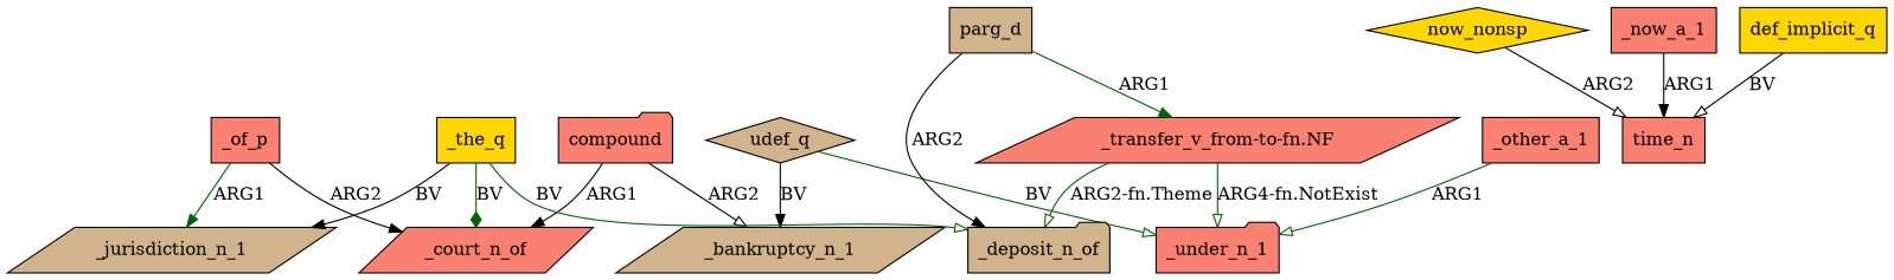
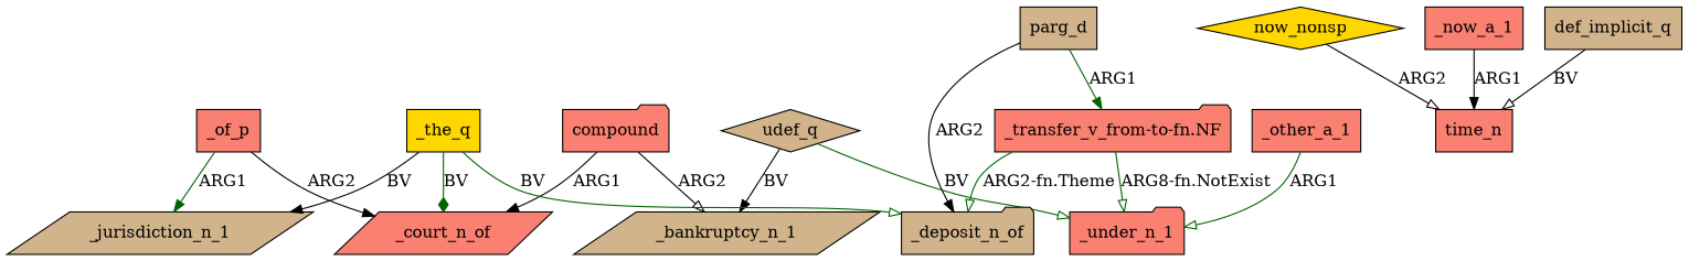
  digraph {
    node [fillcolor=salmon shape=box style=filled]
    edge [arrowhead=normal color=black]
    udef_q [fillcolor=tan shape=diamond]
    _bankruptcy_n_1 [fillcolor=tan shape=parallelogram]
    n3 [label=_under_n_1 shape=folder]
    _deposit_n_of [fillcolor=tan shape=folder]
    _jurisdiction_n_1 [fillcolor=tan shape=parallelogram]
    compound [shape=folder]
    _court_n_of [shape=parallelogram]
    _of_p
-   "_transfer_v_from-to-fn.NF" [shape=parallelogram]
+   "_transfer_v_from-to-fn.NF" [shape=folder]
    _the_q [fillcolor=gold]
    _other_a_1
    parg_d [fillcolor=tan]
    n13 [fillcolor=gold label=now_nonsp shape=diamond]
    time_n
    _now_a_1
-   def_implicit_q [fillcolor=gold]
+   def_implicit_q [fillcolor=tan]
    udef_q -> _bankruptcy_n_1 [label=BV]
    udef_q -> n3 [arrowhead=onormal color=darkgreen label=BV]
    compound -> _bankruptcy_n_1 [arrowhead=onormal label=ARG2]
    compound -> _court_n_of [label=ARG1]
    _of_p -> _jurisdiction_n_1 [color=darkgreen label=ARG1]
    _of_p -> _court_n_of [label=ARG2]
-   "_transfer_v_from-to-fn.NF" -> n3 [arrowhead=onormal color=darkgreen label="ARG4-fn.NotExist"]
+   "_transfer_v_from-to-fn.NF" -> n3 [arrowhead=onormal color=darkgreen label="ARG8-fn.NotExist"]
    "_transfer_v_from-to-fn.NF" -> _deposit_n_of [arrowhead=onormal color=darkgreen label="ARG2-fn.Theme"]
    _the_q -> _deposit_n_of [arrowhead=onormal color=darkgreen label=BV]
    _the_q -> _jurisdiction_n_1 [label=BV]
    _the_q -> _court_n_of [arrowhead=diamond color=darkgreen label=BV]
    _other_a_1 -> n3 [arrowhead=onormal color=darkgreen label=ARG1]
    parg_d -> _deposit_n_of [label=ARG2]
    parg_d -> "_transfer_v_from-to-fn.NF" [color=darkgreen label=ARG1]
    n13 -> time_n [arrowhead=onormal label=ARG2]
    _now_a_1 -> time_n [label=ARG1]
    def_implicit_q -> time_n [arrowhead=onormal label=BV]
  }
